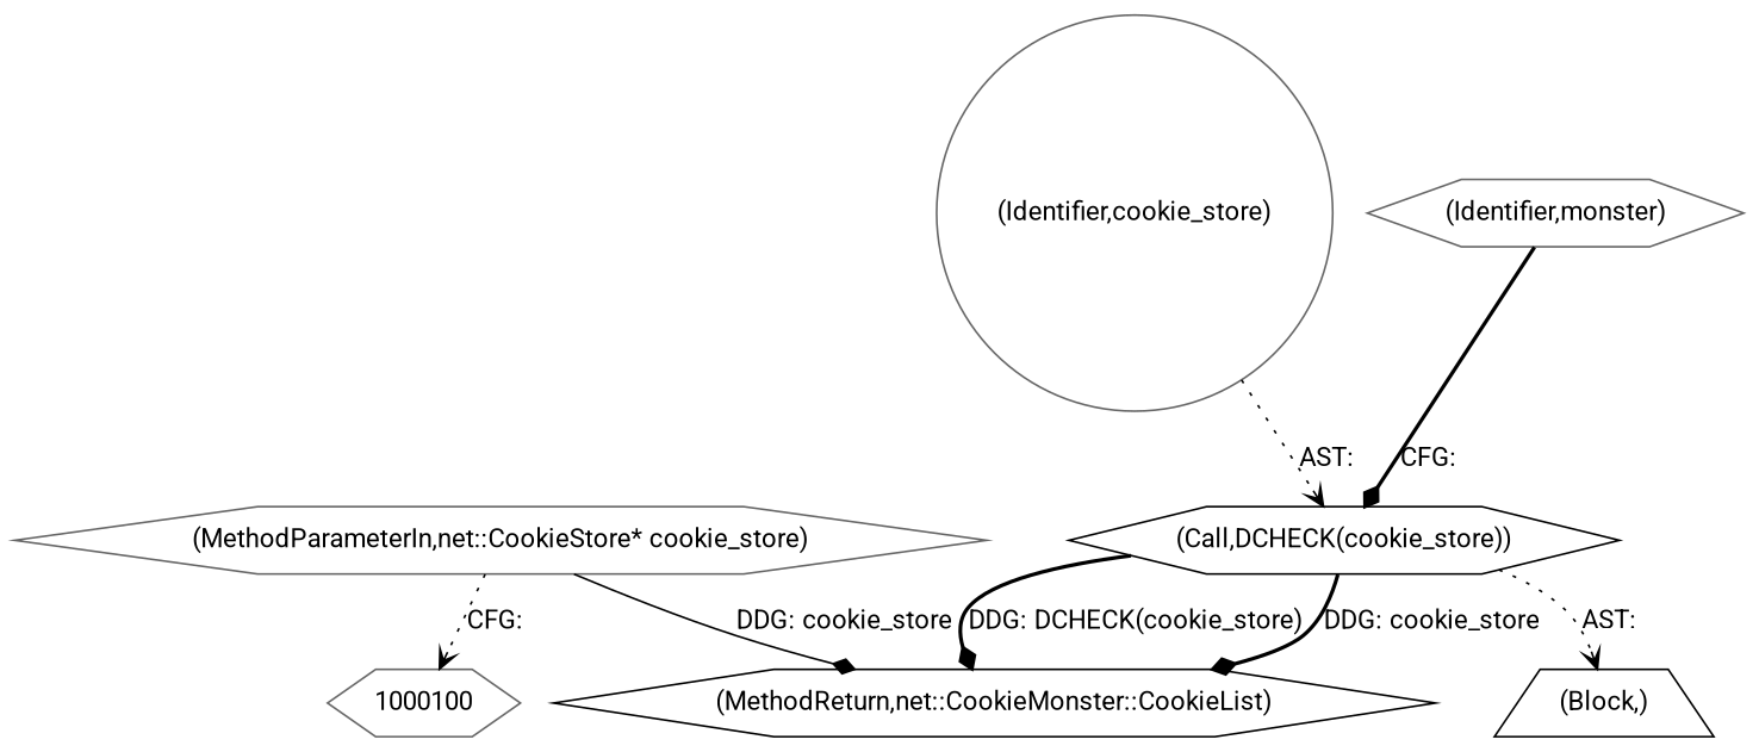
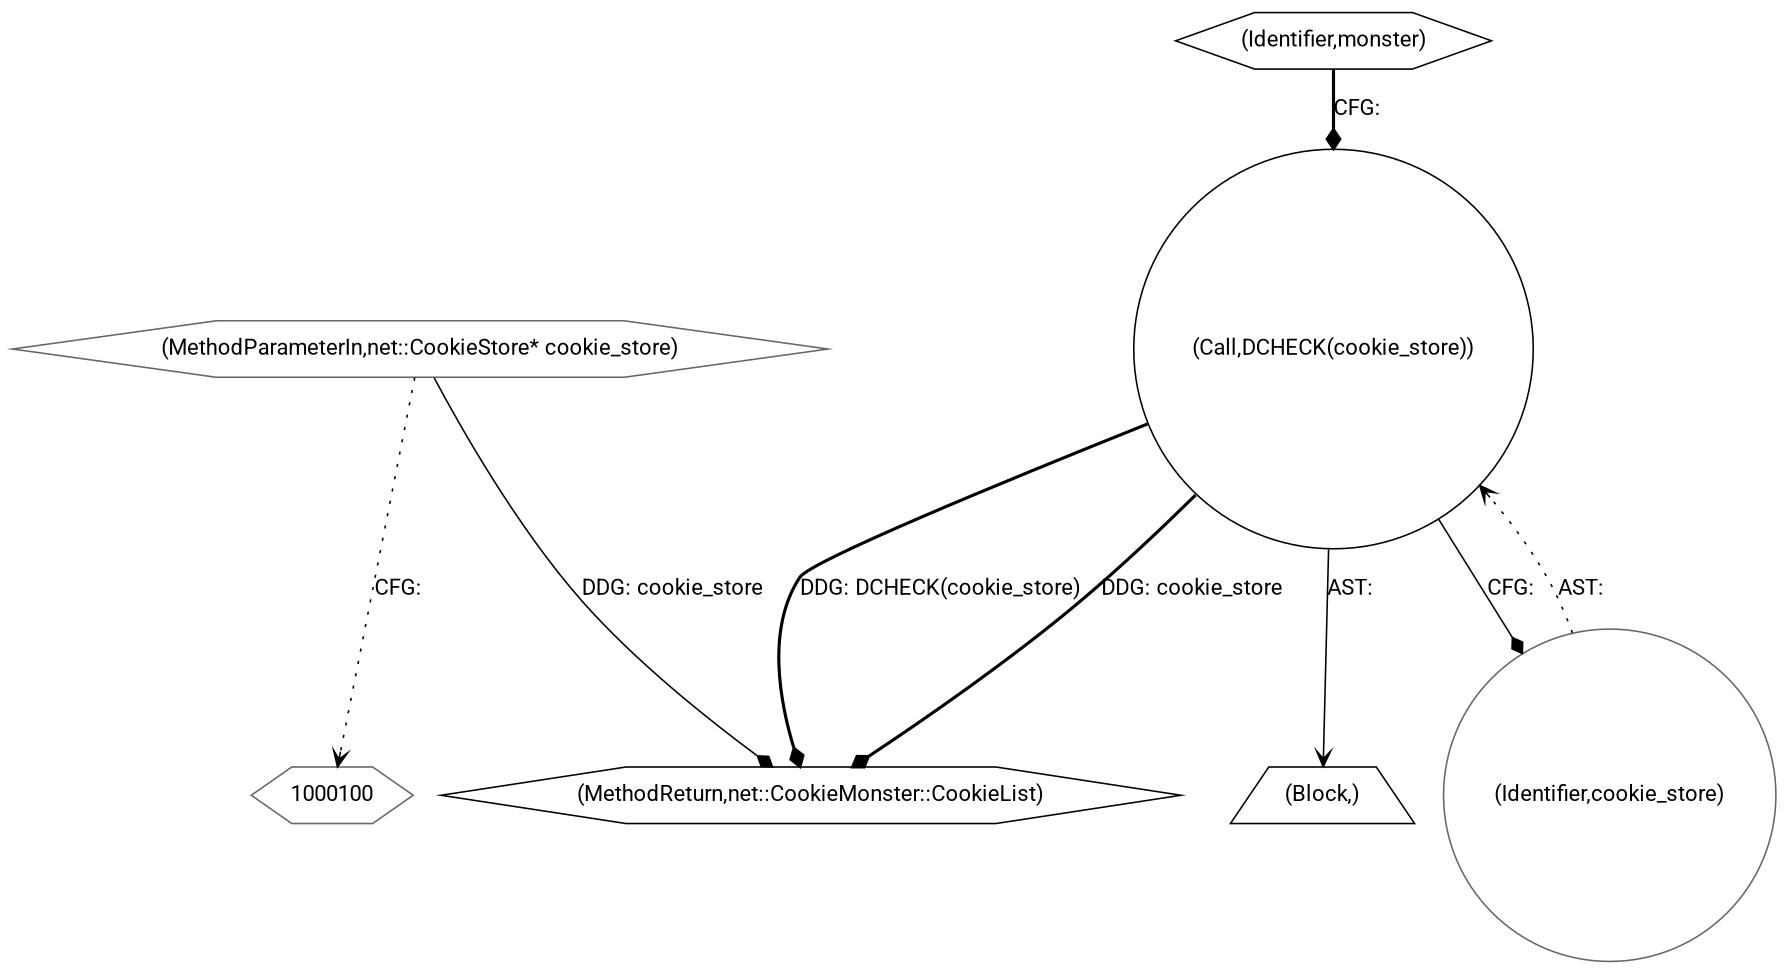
  digraph {
    fontname=Roboto
    node [color=black fontname=Roboto shape=hexagon]
    edge [arrowhead=diamond fontname=Roboto style=solid]
    n1 [color=gray40 label="(MethodParameterIn,net::CookieStore* cookie_store)"]
    n2 [label="(MethodReturn,net::CookieMonster::CookieList)"]
    1000100 [color=gray40]
-   n4 [label="(Call,DCHECK(cookie_store))"]
+   n4 [label="(Call,DCHECK(cookie_store))" shape=circle]
    n5 [label="(Block,)" shape=trapezium]
    n6 [color=gray40 label="(Identifier,cookie_store)" shape=circle]
-   n7 [color=gray40 label="(Identifier,monster)"]
+   n7 [label="(Identifier,monster)"]
    n1 -> n2 [label="DDG: cookie_store"]
    n1 -> 1000100 [arrowhead=vee label="CFG: " style=dotted]
    n4 -> n2 [label="DDG: DCHECK(cookie_store)" style=bold]
    n4 -> n2 [label="DDG: cookie_store" style=bold]
-   n4 -> n5 [arrowhead=vee label="AST: " style=dotted]
+   n4 -> n5 [arrowhead=vee label="AST: "]
+   n4 -> n6 [label="CFG: "]
    n6 -> n4 [arrowhead=vee label="AST: " style=dotted]
    n7 -> n4 [label="CFG: " style=bold]
  }
